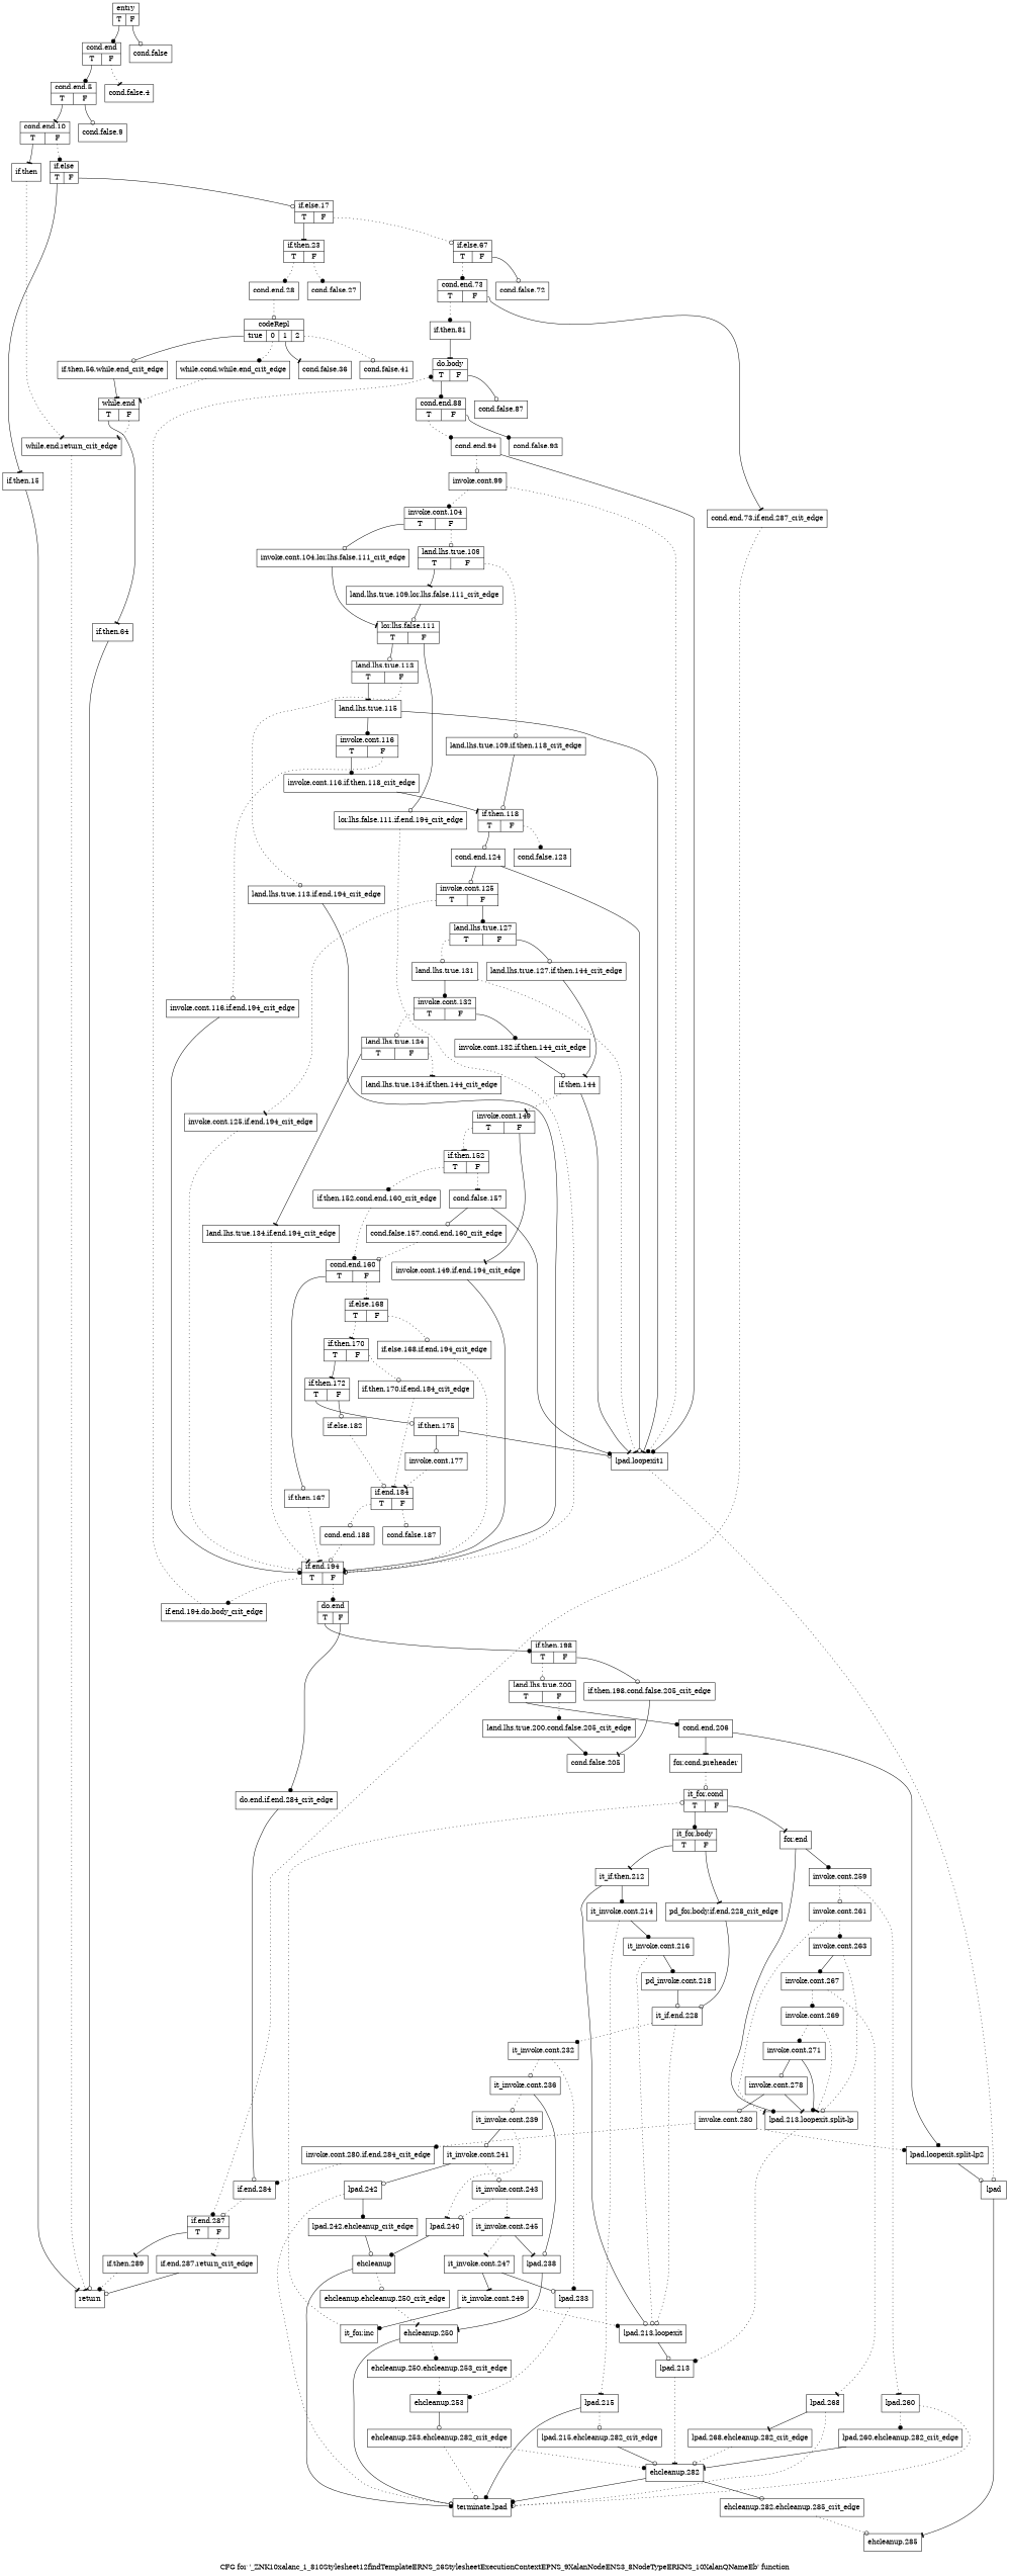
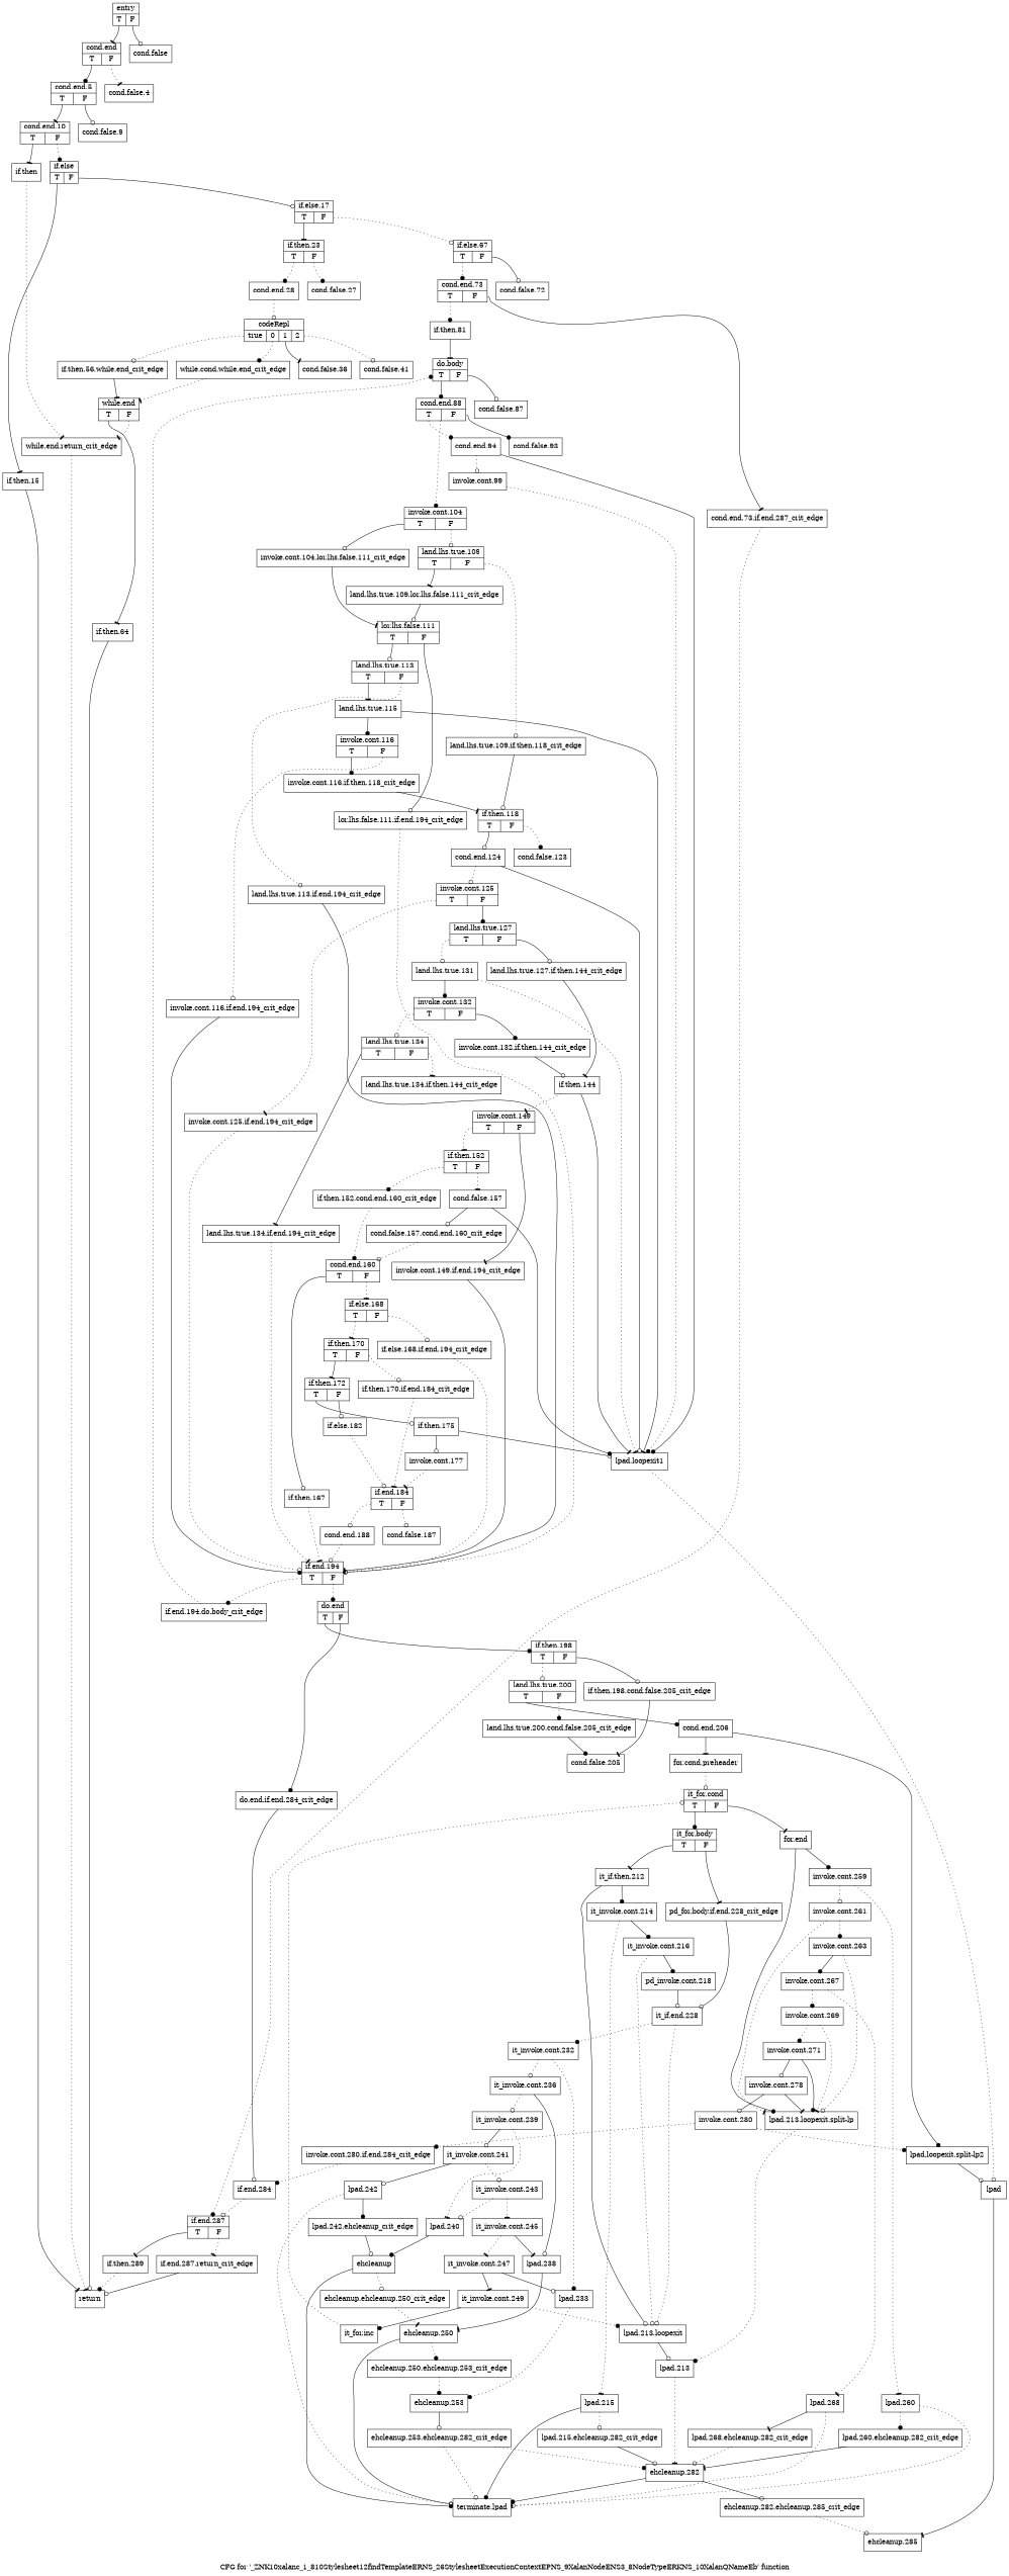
  digraph {
    label="CFG for '_ZNK10xalanc_1_810Stylesheet12findTemplateERNS_26StylesheetExecutionContextEPNS_9XalanNodeENS3_8NodeTypeERKNS_10XalanQNameEb' function"
    node [shape=record]
    edge [arrowhead=odot style=solid]
    n1 [label="{entry|{<s0>T|<s1>F}}"]
    n2 [label="{cond.end|{<s0>T|<s1>F}}"]
    n3 [label="{cond.false}"]
    n4 [label="{cond.end.5|{<s0>T|<s1>F}}"]
    n5 [label="{cond.false.4}"]
    n6 [label="{cond.end.10|{<s0>T|<s1>F}}"]
    n7 [label="{cond.false.9}"]
    n8 [label="{if.then}"]
    n9 [label="{if.else|{<s0>T|<s1>F}}"]
    n10 [label="{while.end.return_crit_edge}"]
    n11 [label="{if.then.15}"]
    n12 [label="{if.else.17|{<s0>T|<s1>F}}"]
    n13 [label="{return}"]
    n14 [label="{if.then.23|{<s0>T|<s1>F}}"]
    n15 [label="{if.else.67|{<s0>T|<s1>F}}"]
    n16 [label="{cond.end.28}"]
    n17 [label="{cond.false.27}"]
    n18 [label="{cond.end.73|{<s0>T|<s1>F}}"]
    n19 [label="{cond.false.72}"]
    n20 [label="{codeRepl|{<s0>true|<s1>0|<s2>1|<s3>2}}"]
    n21 [label="{if.then.81}"]
    n22 [label="{cond.end.73.if.end.287_crit_edge}"]
    n23 [label="{if.then.56.while.end_crit_edge}"]
    n24 [label="{while.cond.while.end_crit_edge}"]
    n25 [label="{cond.false.36}"]
    n26 [label="{cond.false.41}"]
    n27 [label="{while.end|{<s0>T|<s1>F}}"]
    n28 [label="{if.then.64}"]
    n29 [label="{do.body|{<s0>T|<s1>F}}"]
    n30 [label="{if.end.287|{<s0>T|<s1>F}}"]
    n31 [label="{cond.end.88|{<s0>T|<s1>F}}"]
    n32 [label="{cond.false.87}"]
    n33 [label="{if.then.289}"]
    n34 [label="{if.end.287.return_crit_edge}"]
    n35 [label="{cond.end.94}"]
    n36 [label="{cond.false.93}"]
    n37 [label="{lpad.loopexit1}"]
    n38 [label="{invoke.cont.99}"]
    n39 [label="{lpad}"]
    n40 [label="{invoke.cont.104|{<s0>T|<s1>F}}"]
    n41 [label="{ehcleanup.285}"]
    n42 [label="{lpad.loopexit.split-lp2}"]
    n43 [label="{invoke.cont.104.lor.lhs.false.111_crit_edge}"]
    n44 [label="{land.lhs.true.109|{<s0>T|<s1>F}}"]
    n45 [label="{lor.lhs.false.111|{<s0>T|<s1>F}}"]
    n46 [label="{land.lhs.true.109.lor.lhs.false.111_crit_edge}"]
    n47 [label="{land.lhs.true.109.if.then.118_crit_edge}"]
    n48 [label="{land.lhs.true.113|{<s0>T|<s1>F}}"]
    n49 [label="{lor.lhs.false.111.if.end.194_crit_edge}"]
    n50 [label="{if.then.118|{<s0>T|<s1>F}}"]
    n51 [label="{land.lhs.true.115}"]
    n52 [label="{land.lhs.true.113.if.end.194_crit_edge}"]
    n53 [label="{if.end.194|{<s0>T|<s1>F}}"]
    n54 [label="{cond.end.124}"]
    n55 [label="{cond.false.123}"]
    n56 [label="{invoke.cont.125|{<s0>T|<s1>F}}"]
    n57 [label="{invoke.cont.116|{<s0>T|<s1>F}}"]
    n58 [label="{if.end.194.do.body_crit_edge}"]
    n59 [label="{do.end|{<s0>T|<s1>F}}"]
    n60 [label="{if.then.198|{<s0>T|<s1>F}}"]
    n61 [label="{do.end.if.end.284_crit_edge}"]
    n62 [label="{invoke.cont.116.if.then.118_crit_edge}"]
    n63 [label="{invoke.cont.116.if.end.194_crit_edge}"]
    n64 [label="{invoke.cont.125.if.end.194_crit_edge}"]
    n65 [label="{land.lhs.true.127|{<s0>T|<s1>F}}"]
    n66 [label="{land.lhs.true.131}"]
    n67 [label="{land.lhs.true.127.if.then.144_crit_edge}"]
    n68 [label="{invoke.cont.132|{<s0>T|<s1>F}}"]
    n69 [label="{if.then.144}"]
    n70 [label="{land.lhs.true.134|{<s0>T|<s1>F}}"]
    n71 [label="{invoke.cont.132.if.then.144_crit_edge}"]
    n72 [label="{invoke.cont.149|{<s0>T|<s1>F}}"]
    n73 [label="{if.then.152|{<s0>T|<s1>F}}"]
    n74 [label="{invoke.cont.149.if.end.194_crit_edge}"]
    n75 [label="{land.lhs.true.134.if.end.194_crit_edge}"]
    n76 [label="{land.lhs.true.134.if.then.144_crit_edge}"]
    n77 [label="{if.then.152.cond.end.160_crit_edge}"]
    n78 [label="{cond.false.157}"]
    n79 [label="{cond.end.160|{<s0>T|<s1>F}}"]
    n80 [label="{cond.false.157.cond.end.160_crit_edge}"]
    n81 [label="{if.then.167}"]
    n82 [label="{if.else.168|{<s0>T|<s1>F}}"]
    n83 [label="{if.then.170|{<s0>T|<s1>F}}"]
    n84 [label="{if.else.168.if.end.194_crit_edge}"]
    n85 [label="{if.then.172|{<s0>T|<s1>F}}"]
    n86 [label="{if.then.170.if.end.184_crit_edge}"]
    n87 [label="{if.then.175}"]
    n88 [label="{if.else.182}"]
    n89 [label="{if.end.184|{<s0>T|<s1>F}}"]
    n90 [label="{invoke.cont.177}"]
    n91 [label="{cond.end.188}"]
    n92 [label="{cond.false.187}"]
    n93 [label="{land.lhs.true.200|{<s0>T|<s1>F}}"]
    n94 [label="{if.then.198.cond.false.205_crit_edge}"]
    n95 [label="{if.end.284}"]
    n96 [label="{cond.end.206}"]
    n97 [label="{land.lhs.true.200.cond.false.205_crit_edge}"]
    n98 [label="{cond.false.205}"]
    n99 [label="{for.cond.preheader}"]
    n100 [label="{it_for.cond|{<s0>T|<s1>F}}"]
    n101 [label="{it_for.body|{<s0>T|<s1>F}}"]
    n102 [label="{for.end}"]
    n103 [label="{it_if.then.212}"]
    n104 [label="{pd_for.body.if.end.228_crit_edge}"]
    n105 [label="{lpad.213.loopexit.split-lp}"]
    n106 [label="{invoke.cont.259}"]
    n107 [label="{it_invoke.cont.214}"]
    n108 [label="{lpad.213.loopexit}"]
    n109 [label="{it_if.end.228}"]
    n110 [label="{lpad.213}"]
    n111 [label="{invoke.cont.261}"]
    n112 [label="{lpad.260}"]
    n113 [label="{it_invoke.cont.216}"]
    n114 [label="{lpad.215}"]
    n115 [label="{it_invoke.cont.232}"]
    n116 [label="{it_invoke.cont.236}"]
    n117 [label="{lpad.233}"]
    n118 [label="{pd_invoke.cont.218}"]
    n119 [label="{lpad.215.ehcleanup.282_crit_edge}"]
    n120 [label="{terminate.lpad}"]
    n121 [label="{ehcleanup.282}"]
    n122 [label="{ehcleanup.282.ehcleanup.285_crit_edge}"]
    n123 [label="{it_invoke.cont.239}"]
    n124 [label="{lpad.238}"]
    n125 [label="{ehcleanup.253}"]
    n126 [label="{it_invoke.cont.241}"]
    n127 [label="{lpad.240}"]
    n128 [label="{ehcleanup.250}"]
    n129 [label="{ehcleanup.253.ehcleanup.282_crit_edge}"]
    n130 [label="{it_invoke.cont.243}"]
    n131 [label="{lpad.242}"]
    n132 [label="{ehcleanup}"]
    n133 [label="{ehcleanup.250.ehcleanup.253_crit_edge}"]
    n134 [label="{it_invoke.cont.245}"]
    n135 [label="{lpad.242.ehcleanup_crit_edge}"]
    n136 [label="{ehcleanup.ehcleanup.250_crit_edge}"]
    n137 [label="{it_invoke.cont.247}"]
    n138 [label="{it_invoke.cont.249}"]
    n139 [label="{it_for.inc}"]
    n140 [label="{invoke.cont.263}"]
    n141 [label="{lpad.260.ehcleanup.282_crit_edge}"]
    n142 [label="{invoke.cont.267}"]
    n143 [label="{invoke.cont.269}"]
    n144 [label="{lpad.268}"]
    n145 [label="{invoke.cont.271}"]
    n146 [label="{lpad.268.ehcleanup.282_crit_edge}"]
    n147 [label="{invoke.cont.278}"]
    n148 [label="{invoke.cont.280}"]
    n149 [label="{invoke.cont.280.if.end.284_crit_edge}"]
-   n1 -> n2 [arrowhead=dot tailport=s0]
+   n1 -> n2 [arrowhead=tee tailport=s0]
    n1 -> n3 [tailport=s1]
    n2 -> n4 [arrowhead=dot tailport=s0]
    n2 -> n5 [arrowhead=tee style=dotted tailport=s1]
    n4 -> n6 [arrowhead=tee tailport=s0]
    n4 -> n7 [tailport=s1]
    n6 -> n8 [arrowhead=tee tailport=s0]
    n6 -> n9 [arrowhead=dot style=dotted tailport=s1]
    n8 -> n10 [arrowhead=tee style=dotted]
    n9 -> n11 [arrowhead=tee tailport=s0]
    n9 -> n12 [tailport=s1]
    n10 -> n13 [arrowhead=tee style=dotted]
    n11 -> n13 [arrowhead=tee]
    n12 -> n14 [arrowhead=tee tailport=s0]
    n12 -> n15 [style=dotted tailport=s1]
    n14 -> n16 [arrowhead=dot style=dotted tailport=s0]
    n14 -> n17 [arrowhead=dot style=dotted tailport=s1]
    n15 -> n18 [arrowhead=dot style=dotted tailport=s0]
    n15 -> n19 [tailport=s1]
    n16 -> n20 [style=dotted]
    n18 -> n21 [arrowhead=dot style=dotted tailport=s0]
    n18 -> n22 [arrowhead=tee tailport=s1]
-   n20 -> n23 [tailport=s0]
+   n20 -> n23 [style=dotted tailport=s0]
    n20 -> n24 [arrowhead=dot style=dotted tailport=s1]
    n20 -> n25 [arrowhead=tee tailport=s2]
    n20 -> n26 [style=dotted tailport=s3]
    n21 -> n29 [arrowhead=tee]
    n22 -> n30 [arrowhead=dot style=dotted]
    n23 -> n27 [arrowhead=tee]
    n24 -> n27 [arrowhead=tee style=dotted]
    n27 -> n10 [arrowhead=tee style=dotted tailport=s1]
    n27 -> n28 [arrowhead=tee tailport=s0]
    n28 -> n13
    n29 -> n31 [arrowhead=dot tailport=s0]
    n29 -> n32 [tailport=s1]
    n30 -> n33 [arrowhead=tee tailport=s0]
    n30 -> n34 [arrowhead=tee style=dotted tailport=s1]
    n31 -> n35 [arrowhead=dot style=dotted tailport=s0]
    n31 -> n36 [arrowhead=dot tailport=s1]
    n33 -> n13 [arrowhead=dot style=dotted]
    n34 -> n13
    n35 -> n37 [arrowhead=dot]
    n35 -> n38 [style=dotted]
    n37 -> n39 [style=dotted]
    n38 -> n37 [arrowhead=dot style=dotted]
-   n38 -> n40 [arrowhead=dot style=dotted]
+   n31 -> n40 [arrowhead=dot style=dotted]
    n39 -> n41 [arrowhead=tee]
    n40 -> n43 [tailport=s0]
    n40 -> n44 [style=dotted tailport=s1]
    n42 -> n39
    n43 -> n45 [arrowhead=tee]
    n44 -> n46 [arrowhead=tee tailport=s0]
    n44 -> n47 [style=dotted tailport=s1]
    n45 -> n48 [tailport=s0]
    n45 -> n49 [tailport=s1]
    n46 -> n45
    n47 -> n50
    n48 -> n51 [arrowhead=tee tailport=s0]
    n48 -> n52 [style=dotted tailport=s1]
    n49 -> n53 [arrowhead=tee style=dotted]
    n50 -> n54 [tailport=s0]
    n50 -> n55 [arrowhead=dot style=dotted tailport=s1]
    n51 -> n37 [arrowhead=tee]
    n51 -> n57 [arrowhead=dot]
    n52 -> n53
    n53 -> n58 [arrowhead=dot style=dotted tailport=s0]
    n53 -> n59 [arrowhead=dot style=dotted tailport=s1]
    n54 -> n37
-   n54 -> n56
+   n54 -> n56 [style=dotted]
    n56 -> n64 [arrowhead=tee style=dotted tailport=s0]
    n56 -> n65 [arrowhead=dot tailport=s1]
    n57 -> n62 [arrowhead=dot tailport=s0]
    n57 -> n63 [style=dotted tailport=s1]
    n58 -> n29 [arrowhead=dot style=dotted]
    n59 -> n60 [arrowhead=dot tailport=s0]
    n59 -> n61 [arrowhead=dot tailport=s1]
    n60 -> n93 [style=dotted tailport=s0]
    n60 -> n94 [tailport=s1]
    n61 -> n95
    n62 -> n50 [arrowhead=tee]
    n63 -> n53 [arrowhead=dot]
    n64 -> n53 [style=dotted]
    n65 -> n66 [style=dotted tailport=s0]
    n65 -> n67 [tailport=s1]
    n66 -> n37 [arrowhead=tee style=dotted]
    n66 -> n68 [arrowhead=dot]
    n67 -> n69 [arrowhead=tee]
    n68 -> n70 [style=dotted tailport=s0]
    n68 -> n71 [arrowhead=dot tailport=s1]
    n69 -> n37 [arrowhead=tee]
    n69 -> n72 [arrowhead=tee style=dotted]
    n70 -> n75 [arrowhead=tee tailport=s0]
    n70 -> n76 [arrowhead=tee style=dotted tailport=s1]
    n71 -> n69
    n72 -> n73 [arrowhead=tee style=dotted tailport=s0]
    n72 -> n74 [arrowhead=tee tailport=s1]
    n73 -> n77 [arrowhead=dot style=dotted tailport=s0]
    n73 -> n78 [arrowhead=tee style=dotted tailport=s1]
    n74 -> n53 [arrowhead=tee]
    n75 -> n53 [arrowhead=tee style=dotted]
    n77 -> n79 [arrowhead=dot style=dotted]
    n78 -> n37 [arrowhead=dot]
    n78 -> n80
    n79 -> n81 [tailport=s0]
    n79 -> n82 [arrowhead=tee style=dotted tailport=s1]
    n80 -> n79 [style=dotted]
    n81 -> n53 [arrowhead=tee style=dotted]
    n82 -> n83 [arrowhead=tee style=dotted tailport=s0]
    n82 -> n84 [style=dotted tailport=s1]
    n83 -> n85 [arrowhead=tee tailport=s0]
    n83 -> n86 [style=dotted tailport=s1]
    n84 -> n53 [style=dotted]
    n85 -> n87 [tailport=s0]
    n85 -> n88 [tailport=s1]
    n86 -> n89 [arrowhead=tee style=dotted]
    n87 -> n37
    n87 -> n90
    n88 -> n89 [style=dotted]
    n89 -> n91 [style=dotted tailport=s0]
    n89 -> n92 [style=dotted tailport=s1]
    n90 -> n89 [arrowhead=tee style=dotted]
    n91 -> n53 [style=dotted]
    n93 -> n96 [arrowhead=dot tailport=s0]
    n93 -> n97 [arrowhead=dot style=dotted tailport=s1]
    n94 -> n98 [arrowhead=tee]
    n95 -> n30 [style=dotted]
    n96 -> n42 [arrowhead=dot]
    n96 -> n99 [arrowhead=tee]
    n97 -> n98 [arrowhead=dot]
    n99 -> n100 [style=dotted]
    n100 -> n101 [arrowhead=dot tailport=s0]
    n100 -> n102 [arrowhead=tee tailport=s1]
    n101 -> n103 [arrowhead=tee tailport=s0]
    n101 -> n104 [arrowhead=tee tailport=s1]
    n102 -> n105 [arrowhead=dot]
    n102 -> n106 [arrowhead=dot]
    n103 -> n107 [arrowhead=dot]
    n103 -> n108
    n104 -> n109
    n105 -> n110 [arrowhead=dot style=dotted]
    n106 -> n111 [style=dotted]
    n106 -> n112 [arrowhead=tee style=dotted]
    n107 -> n113 [arrowhead=dot]
    n107 -> n114 [arrowhead=tee style=dotted]
    n108 -> n110
    n109 -> n108 [style=dotted]
    n109 -> n115 [arrowhead=dot style=dotted]
    n110 -> n121 [arrowhead=tee style=dotted]
    n111 -> n105 [arrowhead=tee style=dotted]
    n111 -> n140 [arrowhead=dot style=dotted]
    n112 -> n120 [arrowhead=tee style=dotted]
    n112 -> n141 [arrowhead=dot style=dotted]
    n113 -> n108 [style=dotted]
    n113 -> n118 [arrowhead=dot]
    n114 -> n119 [style=dotted]
    n114 -> n120 [arrowhead=dot]
    n115 -> n116 [style=dotted]
    n115 -> n117 [arrowhead=dot style=dotted]
    n116 -> n123 [style=dotted]
    n116 -> n124
    n117 -> n125 [arrowhead=dot style=dotted]
    n118 -> n109
    n119 -> n121
    n121 -> n120 [arrowhead=dot]
    n121 -> n122
    n122 -> n41 [style=dotted]
    n123 -> n126
    n123 -> n127 [arrowhead=tee style=dotted]
    n124 -> n128 [arrowhead=tee]
    n125 -> n129
    n126 -> n130 [style=dotted]
    n126 -> n131
    n127 -> n132 [arrowhead=dot]
    n128 -> n120
    n128 -> n133 [arrowhead=dot style=dotted]
    n129 -> n120 [style=dotted]
    n129 -> n121 [arrowhead=dot style=dotted]
    n130 -> n127 [style=dotted]
    n130 -> n134 [arrowhead=tee style=dotted]
    n131 -> n120 [style=dotted]
    n131 -> n135 [arrowhead=dot]
    n132 -> n120 [arrowhead=dot]
    n132 -> n136 [style=dotted]
    n133 -> n125 [arrowhead=dot style=dotted]
    n134 -> n124 [arrowhead=tee]
    n134 -> n137 [arrowhead=tee style=dotted]
    n135 -> n132
    n136 -> n128 [arrowhead=tee style=dotted]
    n137 -> n117
    n137 -> n138 [arrowhead=tee]
    n138 -> n108 [arrowhead=dot style=dotted]
    n138 -> n139 [arrowhead=dot]
    n139 -> n100 [style=dotted]
    n140 -> n105 [style=dotted]
    n140 -> n142 [arrowhead=dot]
    n141 -> n121 [arrowhead=tee]
    n142 -> n143 [arrowhead=dot style=dotted]
    n142 -> n144 [arrowhead=tee style=dotted]
    n143 -> n105 [arrowhead=tee style=dotted]
    n143 -> n145 [arrowhead=dot style=dotted]
    n144 -> n120 [style=dotted]
    n144 -> n146 [arrowhead=tee]
    n145 -> n105 [arrowhead=dot]
    n145 -> n147
    n146 -> n121 [style=dotted]
    n147 -> n105 [arrowhead=tee]
    n147 -> n148
    n148 -> n42 [arrowhead=dot style=dotted]
    n148 -> n149 [arrowhead=dot style=dotted]
    n149 -> n95 [arrowhead=dot style=dotted]
  }
